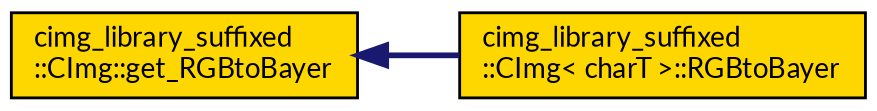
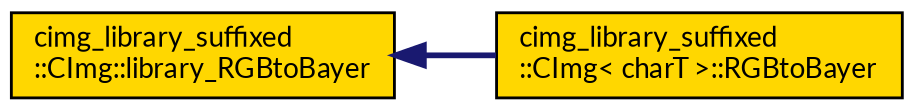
  digraph {
    rankdir=LR
    fontname=Lato
    node [color=black fillcolor=gold fontname=Lato fontsize=10 shape=record style=filled]
-   n1 [fontcolor=black height=0.2 label="cimg_library_suffixed\l::CImg::get_RGBtoBayer" width=0.4]
+   n1 [fontcolor=black height=0.2 label="cimg_library_suffixed\l::CImg::library_RGBtoBayer" width=0.4]
    n2 [height=0.2 label="cimg_library_suffixed\l::CImg\< charT \>::RGBtoBayer" width=0.4]
    n1 -> n2 [color=midnightblue dir=back fontname=Lato fontsize=10 labelfontname=Helvetica labelfontsize=10 style=bold]
  }
